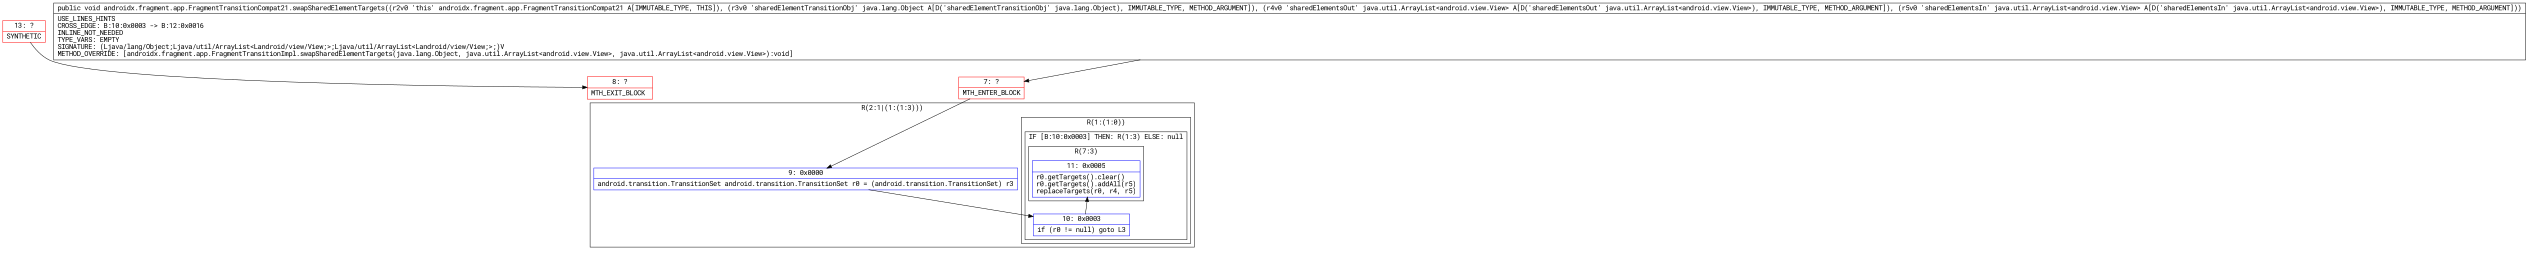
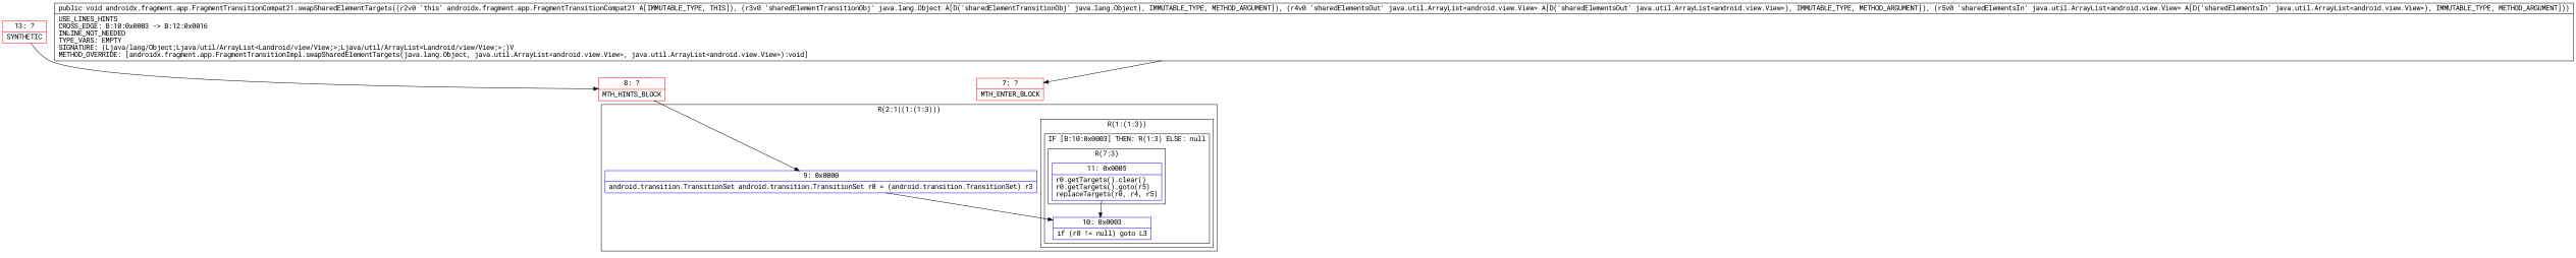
  digraph {
    fontname="Roboto Mono"
    node [color=blue fontname="Roboto Mono" shape=record]
    edge [fontname="Roboto Mono"]
-   n1 [label="{11\:\ 0x0005|r0.getTargets().clear()\lr0.getTargets().addAll(r5)\lreplaceTargets(r0, r4, r5)\l}"]
+   n1 [label="{11\:\ 0x0005|r0.getTargets().clear()\lr0.getTargets().goto(r5)\lreplaceTargets(r0, r4, r5)\l}"]
    n2 [label="{10\:\ 0x0003|if (r0 != null) goto L3\l}"]
    n3 [label="{9\:\ 0x0000|android.transition.TransitionSet android.transition.TransitionSet r0 = (android.transition.TransitionSet) r3\l}"]
    n4 [color=red label="{13\:\ ?|SYNTHETIC\l}"]
-   n5 [color=red label="{8\:\ ?|MTH_EXIT_BLOCK\l}"]
+   n5 [color=red label="{8\:\ ?|MTH_HINTS_BLOCK\l}"]
    n6 [color=red label="{7\:\ ?|MTH_ENTER_BLOCK\l}"]
    n7 [label="{public void androidx.fragment.app.FragmentTransitionCompat21.swapSharedElementTargets((r2v0 'this' androidx.fragment.app.FragmentTransitionCompat21 A[IMMUTABLE_TYPE, THIS]), (r3v0 'sharedElementTransitionObj' java.lang.Object A[D('sharedElementTransitionObj' java.lang.Object), IMMUTABLE_TYPE, METHOD_ARGUMENT]), (r4v0 'sharedElementsOut' java.util.ArrayList\<android.view.View\> A[D('sharedElementsOut' java.util.ArrayList\<android.view.View\>), IMMUTABLE_TYPE, METHOD_ARGUMENT]), (r5v0 'sharedElementsIn' java.util.ArrayList\<android.view.View\> A[D('sharedElementsIn' java.util.ArrayList\<android.view.View\>), IMMUTABLE_TYPE, METHOD_ARGUMENT]))  | USE_LINES_HINTS\lCROSS_EDGE: B:10:0x0003 \-\> B:12:0x0016\lINLINE_NOT_NEEDED\lTYPE_VARS: EMPTY\lSIGNATURE: (Ljava\/lang\/Object;Ljava\/util\/ArrayList\<Landroid\/view\/View;\>;Ljava\/util\/ArrayList\<Landroid\/view\/View;\>;)V\lMETHOD_OVERRIDE: [androidx.fragment.app.FragmentTransitionImpl.swapSharedElementTargets(java.lang.Object, java.util.ArrayList\<android.view.View\>, java.util.ArrayList\<android.view.View\>):void]\l}" color=""]
    subgraph cluster_1 {
      label="R(2:1|(1:(1:3)))"
      n3
      subgraph cluster_2 {
-       label="R(1:(1:0))"
+       label="R(1:(1:3))"
        subgraph cluster_3 {
          label="IF [B:10:0x0003] THEN: R(1:3) ELSE: null"
          n2
          subgraph cluster_4 {
            label="R(7:3)"
            n1
          }
        }
      }
    }
-   n2 -> n1
+   n1 -> n2
    n3 -> n2
    n4 -> n5
-   n6 -> n3
+   n5 -> n3
    n7 -> n6
  }
